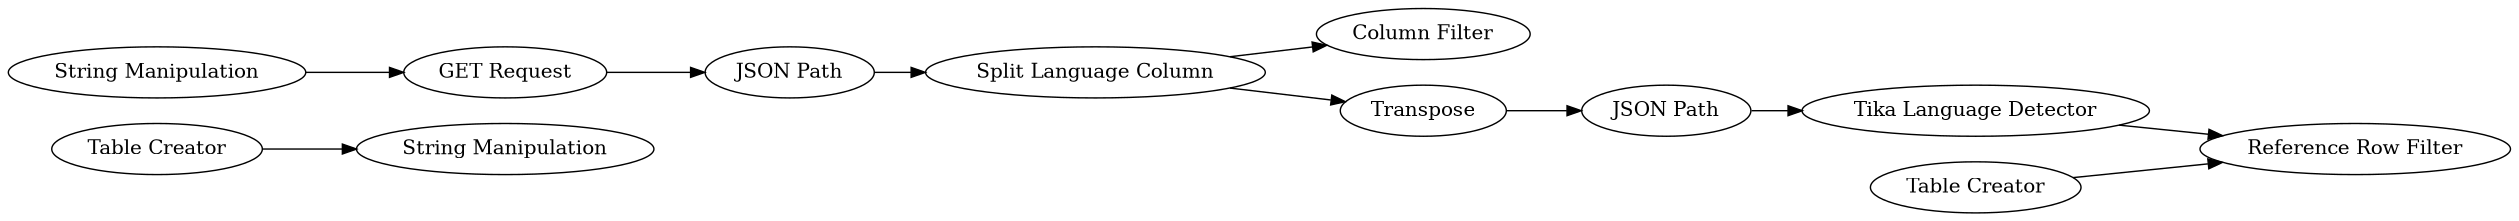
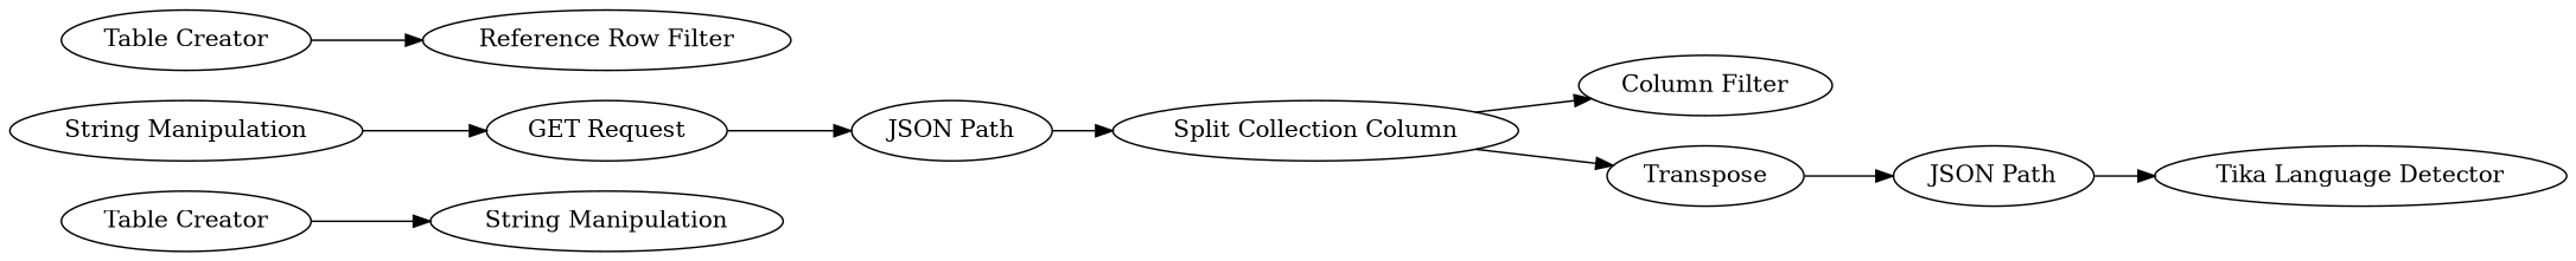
  digraph {
    rankdir=LR
    n1 [label="String Manipulation"]
    n2 [label="String Manipulation"]
    n3 [label="GET Request"]
    n4 [label="Table Creator"]
    n5 [label="Reference Row Filter"]
    n6 [label="JSON Path"]
-   n7 [label="Split Language Column"]
+   n7 [label="Split Collection Column"]
    n8 [label="JSON Path"]
    n9 [label="Tika Language Detector"]
    n10 [label="Column Filter"]
    n11 [label=Transpose]
    n12 [label="Table Creator"]
    n2 -> n3
    n3 -> n6
    n4 -> n5
    n6 -> n7
    n7 -> n10
    n7 -> n11
    n8 -> n9
-   n9 -> n5
    n11 -> n8
    n12 -> n1
  }
